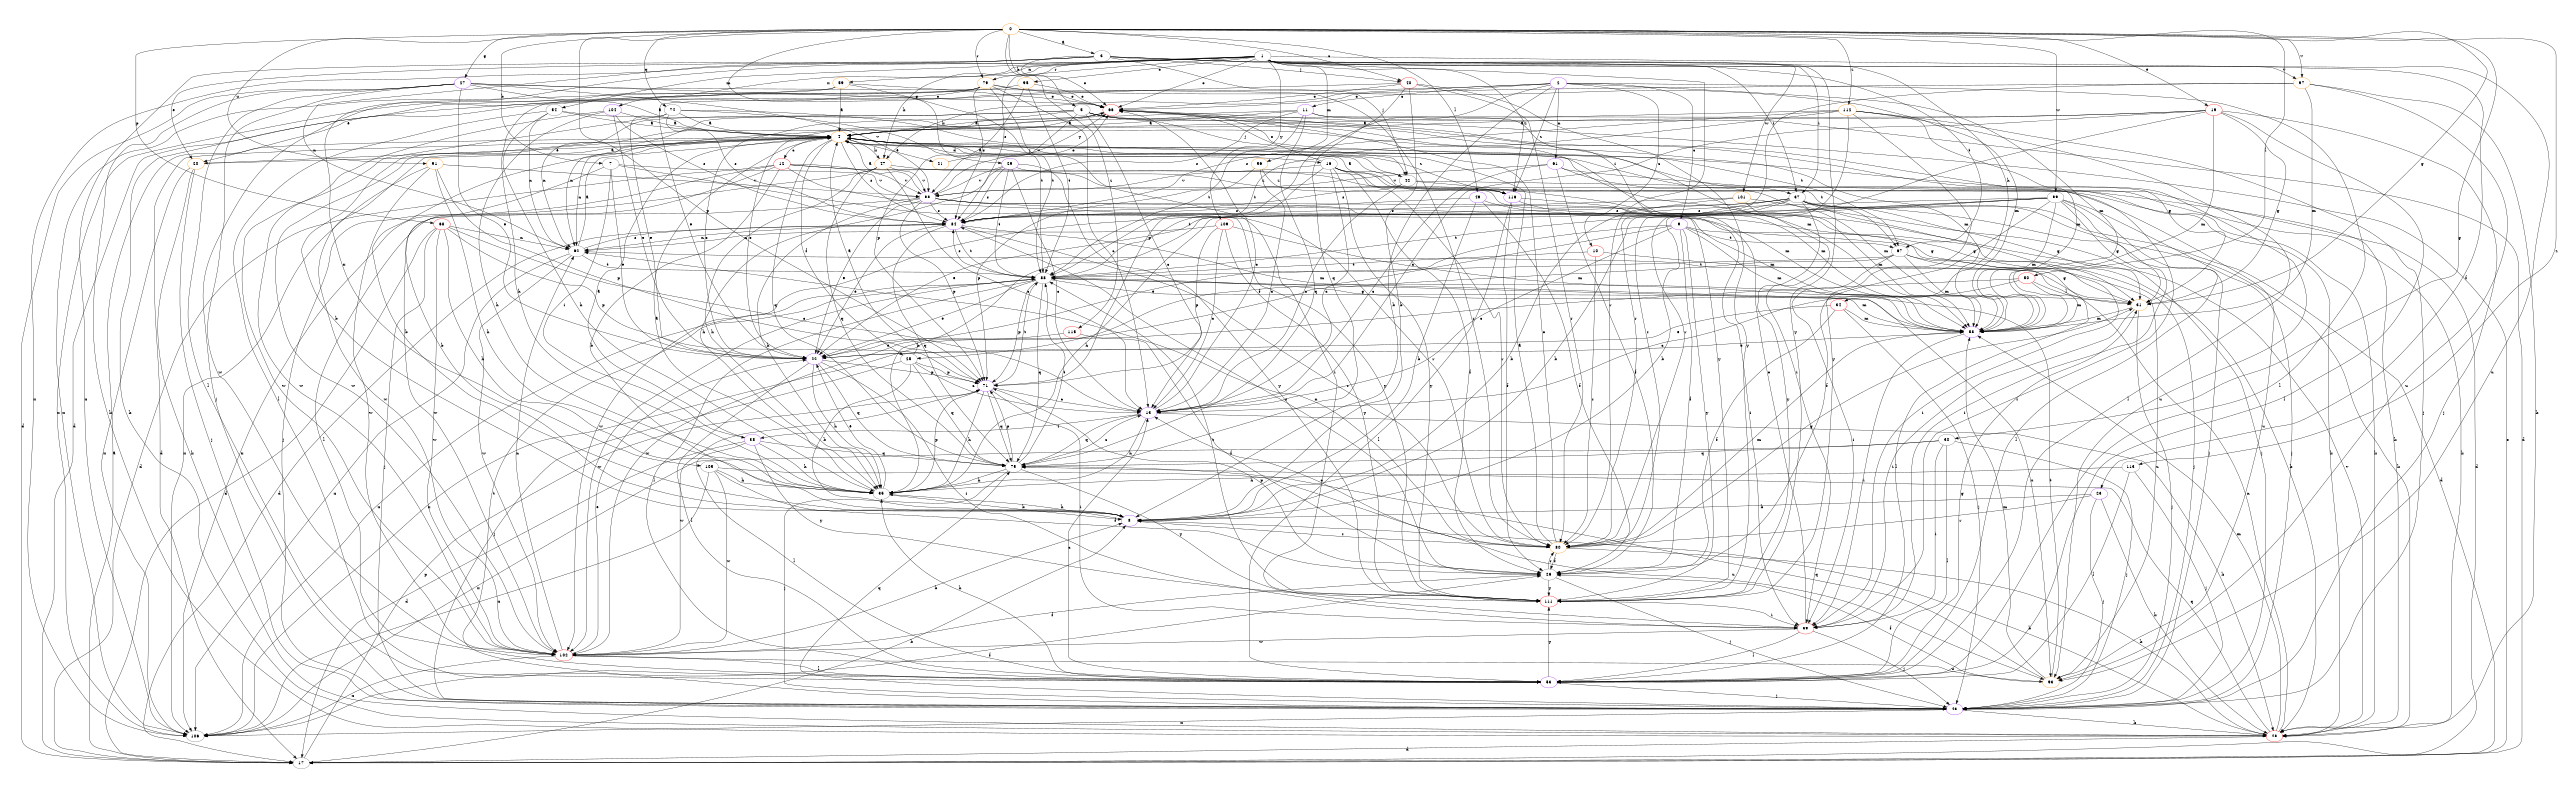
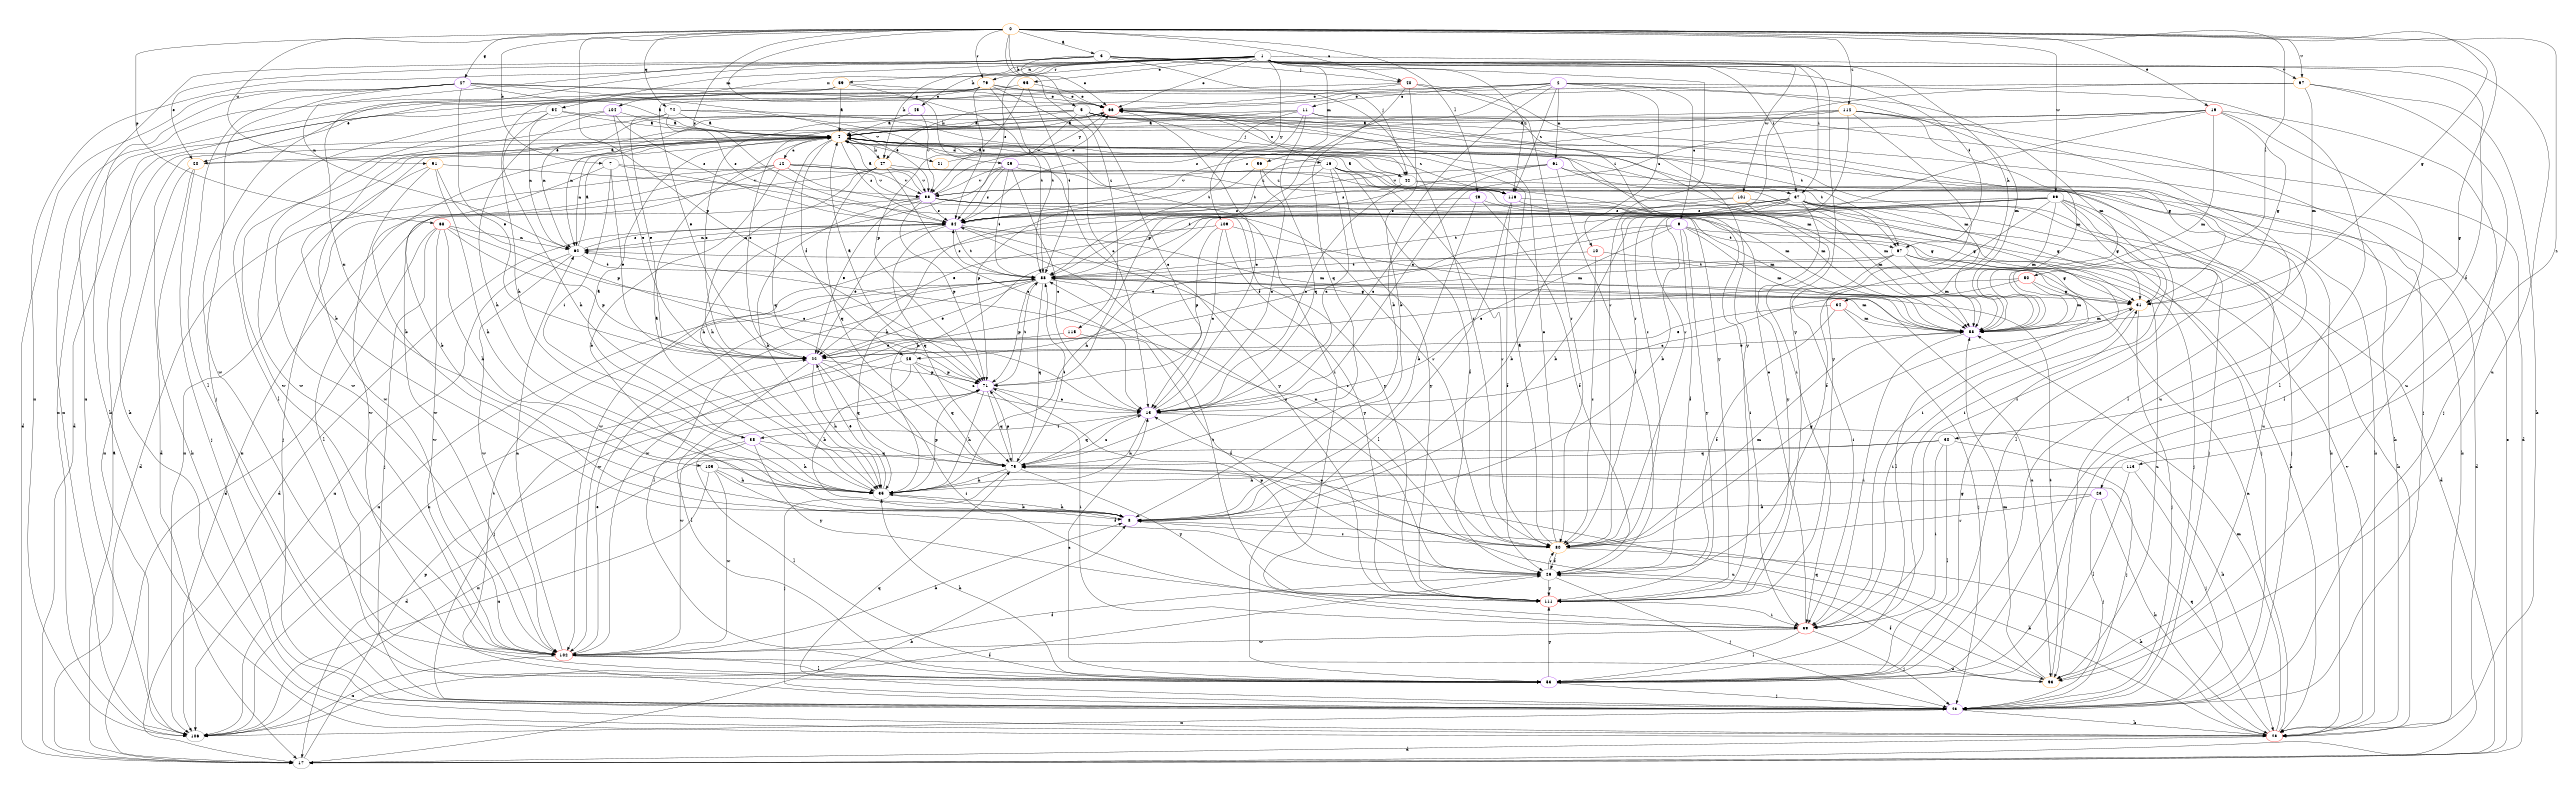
  strict digraph {
    node [color=gray40]
    0 [color=darkorange]
    3
    5
    7
    19 [color=red]
    27 [color=purple]
    29 [color=purple]
    30
    31 [color=darkorange]
    40 [color=red]
    49 [color=purple]
    50 [color=red]
    68 [color=red]
    71 [color=purple]
    74
    79 [color=darkorange]
    84 [color=purple]
    91 [color=darkorange]
    97 [color=darkorange]
    99
    112 [color=darkorange]
    113
    115 [color=red]
    37
    66 [color=red]
    106
    20 [color=darkorange]
    42
    62
    80 [color=darkorange]
    n31 [label=67]
    93 [color=darkorange]
    8 [color=purple]
    4 [color=darkorange]
    13 [color=purple]
    98 [color=purple]
    111 [color=red]
    22 [color=purple]
    38 [color=purple]
    53 [color=purple]
    58 [color=purple]
    43 [color=purple]
    17
    48 [color=red]
    102 [color=red]
    116 [color=purple]
    35
    88
    75
    39 [color=red]
    26
    1
    23 [color=purple]
    34 [color=red]
+   45 [color=purple]
    47 [color=darkorange]
    54
    56 [color=darkorange]
    59 [color=darkorange]
    n60 [color=darkorange label=95]
    101 [color=darkorange]
    104 [color=purple]
    105
    109 [color=red]
    2 [color=purple]
    9 [color=purple]
    10 [color=red]
    11 [color=purple]
    61 [color=purple]
    25
    12 [color=red]
    16
    21 [color=darkorange]
    0 -> 3 [label=a]
    0 -> 5 [label=b]
    0 -> 7 [label=b]
    0 -> 19 [label=e]
    0 -> 27 [label=g]
    0 -> 29 [label=g]
    0 -> 30 [label=g]
    0 -> 31 [label=g]
    0 -> 40 [label=c]
    0 -> 49 [label=l]
    0 -> 50 [label=l]
    0 -> 68 [label=p]
    0 -> 71 [label=p]
    0 -> 74 [label=q]
    0 -> 79 [label=r]
+   0 -> 84 [label=s]
    0 -> 91 [label=u]
    0 -> 97 [label=v]
    0 -> 99 [label=w]
    0 -> 112 [label=z]
    0 -> 113 [label=z]
    0 -> 115 [label=z]
    3 -> 40 [label=j]
    3 -> 37 [label=i]
    3 -> 66 [label=o]
    3 -> 106 [label=x]
    3 -> 20 [label=e]
    3 -> 42 [label=j]
    3 -> 62 [label=n]
    3 -> 80 [label=r]
    3 -> n31 [label=t]
    5 -> 31 [label=g]
    5 -> 42 [label=j]
    5 -> 62 [label=n]
    5 -> n31 [label=t]
    5 -> 93 [label=u]
    5 -> 8 [label=b]
    5 -> 4 [label=a]
    5 -> 13 [label=c]
    5 -> 98 [label=v]
    7 -> 8 [label=b]
    7 -> 98 [label=v]
    7 -> 111 [label=y]
    7 -> 22 [label=e]
    7 -> 38 [label=i]
    19 -> 31 [label=g]
    19 -> 62 [label=n]
    19 -> 80 [label=r]
    19 -> 4 [label=a]
    19 -> 13 [label=c]
    19 -> 53 [label=l]
    19 -> 58 [label=m]
    19 -> 43 [label=j]
    27 -> 66 [label=o]
    27 -> 80 [label=r]
    27 -> 4 [label=a]
    27 -> 98 [label=v]
    27 -> 22 [label=e]
    27 -> 53 [label=l]
    27 -> 17 [label=d]
    27 -> 48 [label=k]
    27 -> 102 [label=w]
    29 -> 84 [label=s]
    29 -> 13 [label=c]
    29 -> 98 [label=v]
    29 -> 111 [label=y]
    29 -> 116 [label=z]
    29 -> 35 [label=h]
    29 -> 88 [label=t]
    30 -> 106 [label=x]
    30 -> 53 [label=l]
    30 -> 43 [label=j]
    30 -> 75 [label=q]
    30 -> 39 [label=i]
    31 -> 58 [label=m]
    31 -> 43 [label=j]
    31 -> 39 [label=i]
    40 -> 66 [label=o]
    40 -> 80 [label=r]
    40 -> 8 [label=b]
    40 -> 111 [label=y]
    40 -> 22 [label=e]
    40 -> 75 [label=q]
    49 -> 31 [label=g]
    49 -> 84 [label=s]
    49 -> 8 [label=b]
    49 -> 26 [label=f]
-   50 -> 31 [label=l]
+   50 -> 31 [label=g]
    50 -> 106 [label=x]
    50 -> 13 [label=c]
    50 -> 58 [label=m]
    68 -> 71 [label=p]
    68 -> 62 [label=n]
    68 -> 13 [label=c]
    68 -> 43 [label=j]
    68 -> 17 [label=d]
    68 -> 102 [label=w]
    68 -> 35 [label=h]
    71 -> 13 [label=c]
    71 -> 102 [label=w]
    71 -> 35 [label=h]
    71 -> 88 [label=t]
    71 -> 75 [label=q]
    71 -> 39 [label=i]
    74 -> 84 [label=s]
    74 -> 4 [label=a]
    74 -> 22 [label=e]
    74 -> 58 [label=m]
    74 -> 102 [label=w]
    74 -> 39 [label=i]
    79 -> 84 [label=s]
    79 -> 66 [label=o]
    79 -> 106 [label=x]
    79 -> 13 [label=c]
    79 -> 58 [label=m]
    79 -> 48 [label=k]
    79 -> 35 [label=h]
    79 -> 88 [label=t]
    84 -> 62 [label=n]
    84 -> 80 [label=r]
    84 -> 22 [label=e]
    84 -> 58 [label=m]
    84 -> 17 [label=d]
    84 -> 88 [label=t]
    84 -> 75 [label=q]
    91 -> 71 [label=p]
    91 -> 106 [label=x]
    91 -> 98 [label=v]
    91 -> 102 [label=w]
    91 -> 35 [label=h]
    97 -> 66 [label=o]
    97 -> 80 [label=r]
    97 -> 93 [label=u]
    97 -> 58 [label=m]
    97 -> 48 [label=k]
    99 -> 31 [label=g]
    99 -> 84 [label=s]
    99 -> 8 [label=b]
    99 -> 22 [label=e]
    99 -> 53 [label=l]
    99 -> 58 [label=m]
    99 -> 43 [label=j]
    99 -> 35 [label=h]
    99 -> 39 [label=i]
    99 -> 26 [label=f]
    112 -> 84 [label=s]
    112 -> 80 [label=r]
    112 -> 4 [label=a]
    112 -> 111 [label=y]
    112 -> 53 [label=l]
    112 -> 58 [label=m]
    112 -> 43 [label=j]
    112 -> 88 [label=t]
    113 -> 53 [label=l]
    113 -> 43 [label=j]
    113 -> 35 [label=h]
    115 -> 22 [label=e]
    115 -> 26 [label=f]
    37 -> 31 [label=g]
    37 -> 84 [label=s]
    37 -> 8 [label=b]
    37 -> 111 [label=y]
    37 -> 43 [label=j]
    37 -> 17 [label=d]
    37 -> 48 [label=k]
    37 -> 102 [label=w]
    37 -> 35 [label=h]
    37 -> 88 [label=t]
    37 -> 39 [label=i]
    66 -> 4 [label=a]
    66 -> 22 [label=e]
    66 -> 39 [label=i]
    106 -> 26 [label=f]
    20 -> 106 [label=x]
    20 -> 4 [label=a]
    20 -> 43 [label=j]
    20 -> 48 [label=k]
    42 -> 84 [label=s]
    42 -> 4 [label=a]
    42 -> 13 [label=c]
    42 -> 58 [label=m]
    42 -> 48 [label=k]
    62 -> 84 [label=s]
    62 -> 106 [label=x]
    62 -> 4 [label=a]
    62 -> 102 [label=w]
    62 -> 88 [label=t]
    80 -> 31 [label=g]
    80 -> 66 [label=o]
    80 -> 62 [label=n]
    80 -> 4 [label=a]
    80 -> 13 [label=c]
    80 -> 58 [label=m]
    80 -> 48 [label=k]
    80 -> 26 [label=f]
    n31 -> 93 [label=u]
    n31 -> 53 [label=l]
    n31 -> 58 [label=m]
    n31 -> 102 [label=w]
    n31 -> 88 [label=t]
    n31 -> 39 [label=i]
    93 -> 58 [label=m]
    93 -> 88 [label=t]
    93 -> 75 [label=q]
    93 -> 26 [label=f]
    8 -> 80 [label=r]
    8 -> 35 [label=h]
    4 -> 84 [label=s]
    4 -> 37 [label=i]
    4 -> 20 [label=e]
    4 -> 42 [label=j]
    4 -> 62 [label=n]
    4 -> n31 [label=t]
    4 -> 8 [label=b]
    4 -> 17 [label=d]
    4 -> 48 [label=k]
    4 -> 102 [label=w]
    4 -> 116 [label=z]
    4 -> 75 [label=q]
    4 -> 47 [label=k]
    4 -> 25 [label=f]
    4 -> 12 [label=c]
    4 -> 16 [label=d]
    4 -> 21 [label=e]
    13 -> 66 [label=o]
    13 -> 38 [label=i]
    13 -> 48 [label=k]
    13 -> 35 [label=h]
    13 -> 75 [label=q]
    98 -> 31 [label=g]
    98 -> 71 [label=p]
    98 -> 84 [label=s]
    98 -> 66 [label=o]
    98 -> 4 [label=a]
    98 -> 22 [label=e]
    98 -> 53 [label=l]
    98 -> 58 [label=m]
    98 -> 48 [label=k]
    98 -> 35 [label=h]
    111 -> 88 [label=t]
    111 -> 39 [label=i]
    22 -> 71 [label=p]
    22 -> 66 [label=o]
    22 -> 53 [label=l]
    22 -> 35 [label=h]
    22 -> 75 [label=q]
    22 -> 39 [label=i]
    38 -> 4 [label=a]
    38 -> 111 [label=y]
    38 -> 53 [label=l]
    38 -> 17 [label=d]
    38 -> 35 [label=h]
    38 -> 75 [label=q]
    53 -> 31 [label=g]
    53 -> 13 [label=c]
    53 -> 111 [label=y]
    53 -> 43 [label=j]
    53 -> 35 [label=h]
    58 -> 22 [label=e]
    58 -> 39 [label=i]
    43 -> 106 [label=x]
    43 -> 48 [label=k]
    43 -> 88 [label=t]
    43 -> 75 [label=q]
    17 -> 71 [label=p]
    17 -> 66 [label=o]
    17 -> 8 [label=b]
    17 -> 4 [label=a]
    48 -> 62 [label=n]
    48 -> 8 [label=b]
    48 -> 58 [label=m]
    48 -> 17 [label=d]
    48 -> 75 [label=q]
    102 -> 106 [label=x]
    102 -> 62 [label=n]
    102 -> 93 [label=u]
    102 -> 8 [label=b]
    102 -> 22 [label=e]
    102 -> 53 [label=l]
    102 -> 26 [label=f]
    116 -> 4 [label=a]
    116 -> 53 [label=l]
    116 -> 48 [label=v]
    116 -> 39 [label=i]
    116 -> 26 [label=f]
    35 -> 71 [label=p]
    35 -> 8 [label=b]
    35 -> 4 [label=a]
    35 -> 22 [label=e]
    88 -> 31 [label=g]
    88 -> 71 [label=p]
    88 -> 84 [label=s]
    88 -> 106 [label=x]
    88 -> 93 [label=u]
    88 -> 22 [label=e]
    88 -> 53 [label=l]
    88 -> 58 [label=m]
    88 -> 102 [label=w]
    88 -> 75 [label=q]
    75 -> 71 [label=p]
    75 -> 13 [label=c]
    75 -> 111 [label=y]
    75 -> 43 [label=j]
    75 -> 35 [label=h]
    75 -> 88 [label=t]
    39 -> 66 [label=o]
    39 -> 53 [label=l]
    39 -> 43 [label=j]
    39 -> 102 [label=w]
    26 -> 71 [label=p]
    26 -> 84 [label=s]
    26 -> 80 [label=r]
    26 -> 111 [label=y]
    26 -> 43 [label=j]
    1 -> 79 [label=r]
    1 -> 84 [label=s]
    1 -> 97 [label=v]
    1 -> 37 [label=i]
    1 -> 66 [label=o]
    1 -> 106 [label=x]
    1 -> 93 [label=u]
    1 -> 111 [label=y]
    1 -> 116 [label=z]
    1 -> 23 [label=f]
    1 -> 34 [label=h]
+   1 -> 45 [label=k]
    1 -> 47 [label=k]
    1 -> 54 [label=m]
    1 -> 56 [label=m]
    1 -> 59 [label=n]
    1 -> n60 [label=o]
    1 -> 101 [label=w]
    1 -> 104 [label=x]
    1 -> 105 [label=x]
    1 -> 109 [label=y]
    23 -> 80 [label=r]
    23 -> 8 [label=b]
    23 -> 43 [label=j]
    23 -> 48 [label=k]
    34 -> 22 [label=e]
    34 -> 58 [label=m]
    34 -> 43 [label=j]
    34 -> 26 [label=f]
+   45 -> 4 [label=a]
+   45 -> 98 [label=v]
    47 -> 106 [label=x]
    47 -> 93 [label=u]
    47 -> 13 [label=c]
    47 -> 98 [label=v]
    47 -> 35 [label=h]
    47 -> 75 [label=q]
    54 -> 62 [label=n]
    54 -> 4 [label=a]
    54 -> 53 [label=l]
    54 -> 58 [label=m]
    54 -> 35 [label=h]
    56 -> 71 [label=p]
    56 -> 13 [label=c]
    56 -> 116 [label=z]
    59 -> 66 [label=o]
    59 -> 106 [label=x]
    59 -> 4 [label=a]
    59 -> 43 [label=j]
    59 -> 88 [label=t]
    n60 -> 71 [label=p]
    n60 -> 66 [label=o]
    n60 -> 17 [label=d]
    n60 -> 88 [label=t]
    101 -> 84 [label=s]
    101 -> 8 [label=b]
    101 -> 58 [label=m]
    101 -> 43 [label=j]
    104 -> 84 [label=s]
    104 -> 4 [label=a]
    104 -> 22 [label=e]
    104 -> 102 [label=w]
    104 -> 35 [label=h]
    105 -> 106 [label=x]
    105 -> 93 [label=u]
    105 -> 102 [label=w]
    105 -> 35 [label=h]
    105 -> 26 [label=f]
    109 -> 71 [label=p]
    109 -> 62 [label=n]
    109 -> 13 [label=c]
    109 -> 111 [label=y]
    109 -> 58 [label=m]
    2 -> 71 [label=p]
    2 -> 20 [label=e]
    2 -> 8 [label=b]
    2 -> 53 [label=l]
    2 -> 58 [label=m]
    2 -> 116 [label=z]
    2 -> 47 [label=k]
    2 -> 9 [label=c]
    2 -> 10 [label=c]
    2 -> 11 [label=c]
    2 -> 61 [label=n]
    9 -> n31 [label=t]
    9 -> 13 [label=c]
    9 -> 111 [label=y]
    9 -> 22 [label=e]
    9 -> 58 [label=m]
    9 -> 43 [label=j]
    9 -> 26 [label=f]
    9 -> 25 [label=f]
    10 -> 31 [label=g]
    10 -> 80 [label=r]
    10 -> 88 [label=t]
    11 -> 84 [label=s]
    11 -> 4 [label=a]
    11 -> 111 [label=y]
    11 -> 17 [label=d]
    11 -> 102 [label=w]
    11 -> 88 [label=t]
    11 -> 75 [label=q]
    61 -> 13 [label=c]
    61 -> 98 [label=v]
    61 -> 58 [label=m]
+   61 -> 35 [label=h]
    61 -> 39 [label=i]
    61 -> 26 [label=f]
    25 -> 71 [label=p]
    25 -> 8 [label=b]
    25 -> 4 [label=a]
    25 -> 13 [label=c]
    25 -> 43 [label=j]
    25 -> 75 [label=q]
    12 -> 80 [label=r]
    12 -> 8 [label=b]
    12 -> 98 [label=v]
    12 -> 58 [label=m]
    12 -> 43 [label=j]
    12 -> 17 [label=d]
    12 -> 48 [label=k]
    12 -> 102 [label=w]
    16 -> 66 [label=o]
    16 -> 80 [label=r]
    16 -> 13 [label=c]
    16 -> 98 [label=v]
    16 -> 111 [label=y]
    16 -> 17 [label=d]
    16 -> 48 [label=k]
    16 -> 88 [label=t]
    16 -> 26 [label=f]
    21 -> 66 [label=y]
  }
